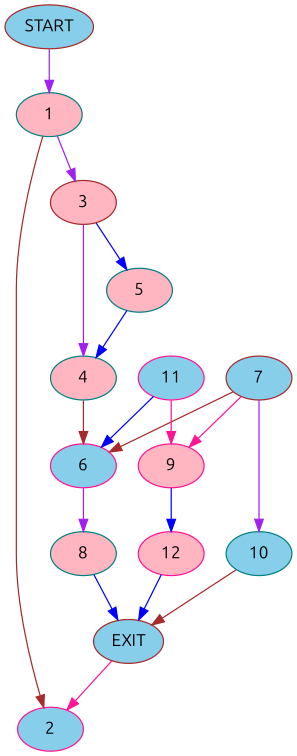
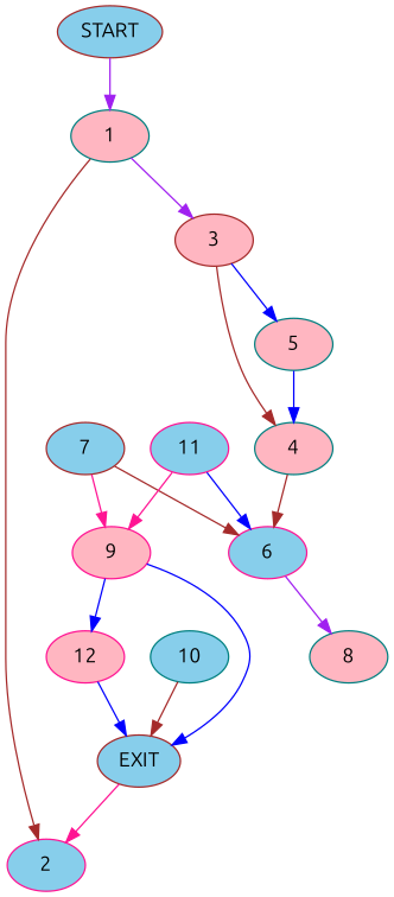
  digraph {
    fontname=Ubuntu
    node [color=teal fillcolor=skyblue fontname=Ubuntu style=filled]
    edge [color=blue fontname=Ubuntu]
    n1 [color=brown label=START]
    1 [fillcolor=lightpink]
    2 [color=deeppink]
    3 [color=brown fillcolor=lightpink]
    n5 [color=brown label=EXIT]
    4 [fillcolor=lightpink]
    5 [fillcolor=lightpink]
    6 [color=deeppink]
    8 [fillcolor=lightpink]
    7 [color=brown]
    9 [color=deeppink fillcolor=lightpink]
    10
    12 [color=deeppink fillcolor=lightpink]
    11 [color=deeppink]
    n1 -> 1 [color=purple]
    1 -> 2 [color=brown]
    1 -> 3 [color=purple]
-   3 -> 4 [color=purple]
+   3 -> 4 [color=brown]
    3 -> 5
    n5 -> 2 [color=deeppink]
    4 -> 6 [color=brown]
    5 -> 4
    6 -> 8 [color=purple]
-   8 -> n5
+   9 -> n5
    7 -> 6 [color=brown]
    7 -> 9 [color=deeppink]
-   7 -> 10 [color=purple]
    9 -> 12
    10 -> n5 [color=brown]
    12 -> n5
    11 -> 6
    11 -> 9 [color=deeppink]
  }
